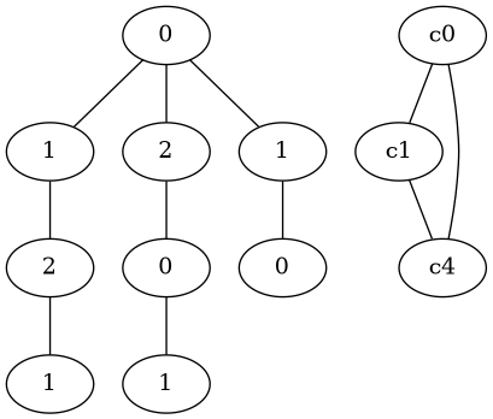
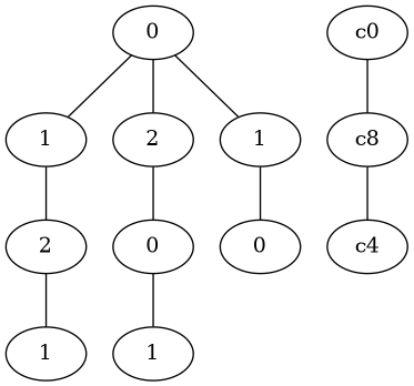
  graph {
    n1 [label=0]
    n2 [label=1]
    n3 [label=2]
    n4 [label=1]
    n5 [label=2]
    n6 [label=0]
    n7 [label=0]
    n8 [label=1]
    n9 [label=1]
    c0
-   c1
+   c1 [label=c8]
    n12 [label=c4]
    n1 -- n2
    n1 -- n3
    n1 -- n4
    n2 -- n5
    n3 -- n6
    n4 -- n7
    n5 -- n8
    n6 -- n9
    c0 -- c1
-   c0 -- n12
    c1 -- n12
  }
